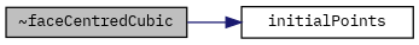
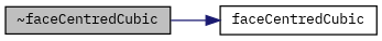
  digraph {
    rankdir=LR
    fontname="IBM Plex Mono"
    node [color=black fontname="IBM Plex Mono" fontsize=10 shape=record]
    n1 [fillcolor=grey75 fontcolor=black height=0.2 label="~faceCentredCubic" style=filled width=0.4]
-   n2 [height=0.2 label=initialPoints width=0.4]
+   n2 [height=0.2 label=faceCentredCubic width=0.4]
    n1 -> n2 [color=midnightblue fontname="IBM Plex Mono" fontsize=10 labelfontname=FreeSans labelfontsize=10 style=solid]
  }
